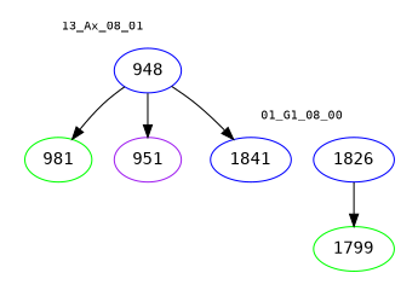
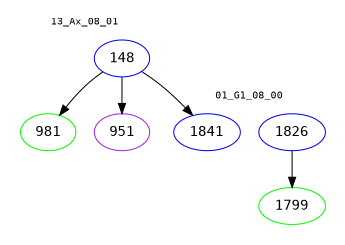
  digraph {
    fontname="DejaVu Sans Mono"
    node [color=blue fontname="DejaVu Sans Mono"]
    edge [color=black fontname="DejaVu Sans Mono"]
-   n1 [label=948]
+   n1 [label=148]
    n2 [color=green label=981]
    n3 [color=purple label=951]
    n4 [label=1826]
    n5 [color=green label=1799]
    n6 [label=1841]
    subgraph cluster_1 {
      color=white
      fontsize=10
      label="13_Ax_08_01"
      n1
      n2
      n3
    }
    subgraph cluster_2 {
      color=white
      fontsize=10
      label="01_G1_08_00"
      n4
      n5
      n6
    }
    n1 -> n2
    n1 -> n3
    n1 -> n6
    n4 -> n5
  }
